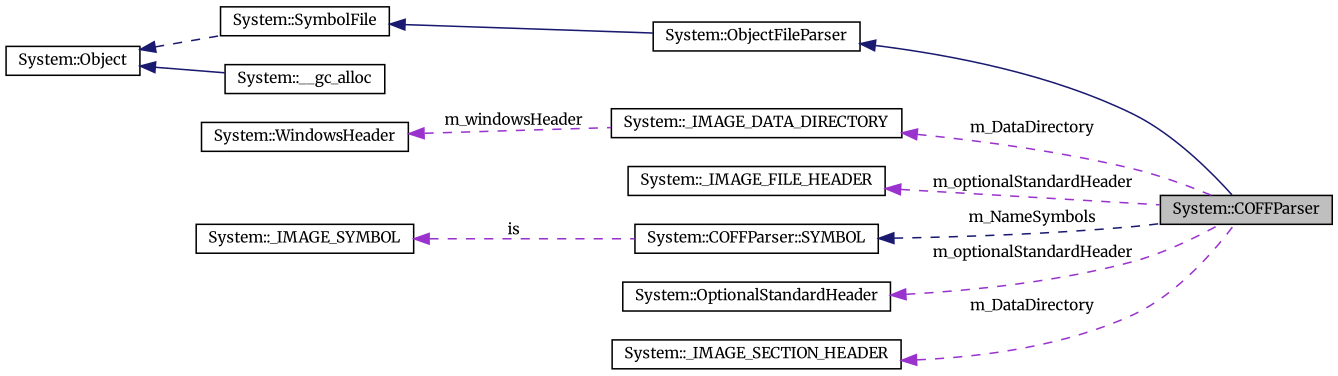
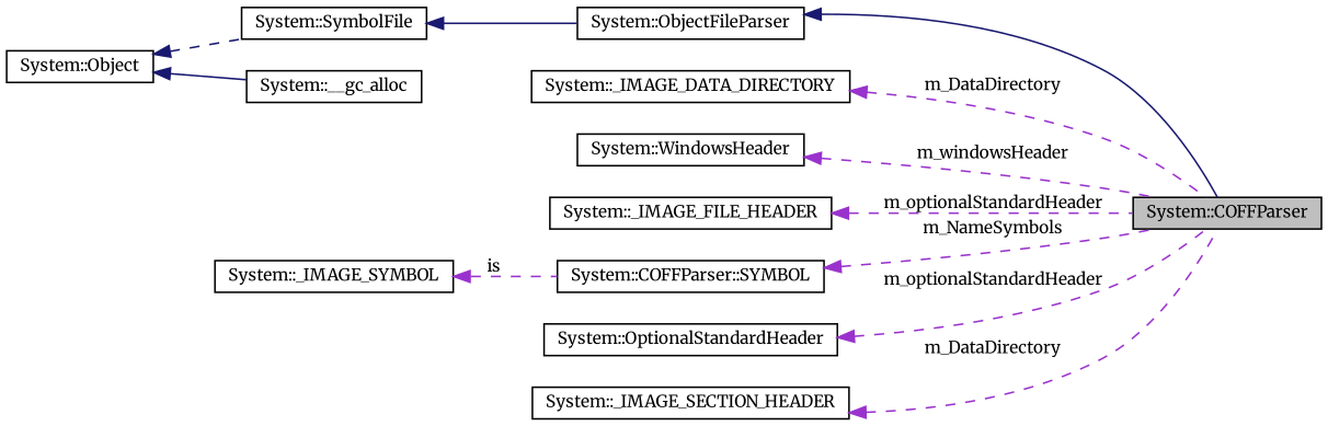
  digraph {
    fontname=Merriweather
    rankdir=LR
    node [color=black fillcolor=white fontname=Merriweather fontsize=10 shape=record style=filled]
    edge [color=darkorchid3 dir=back fontname=Merriweather fontsize=10 labelfontname=Helvetica labelfontsize=10 style=dashed]
    n1 [fillcolor=grey75 fontcolor=black height=0.2 label="System::COFFParser" width=0.4]
    n2 [height=0.2 label="System::ObjectFileParser" width=0.4]
    n3 [height=0.2 label="System::SymbolFile" width=0.4]
    n4 [height=0.2 label="System::Object" width=0.4]
    n5 [height=0.2 label="System::__gc_alloc" width=0.4]
    n6 [height=0.2 label="System::_IMAGE_DATA_DIRECTORY" width=0.4]
    n7 [height=0.2 label="System::WindowsHeader" width=0.4]
    n8 [height=0.2 label="System::_IMAGE_FILE_HEADER" width=0.4]
    n9 [height=0.2 label="System::COFFParser::SYMBOL" width=0.4]
    n10 [height=0.2 label="System::_IMAGE_SYMBOL" width=0.4]
    n11 [height=0.2 label="System::OptionalStandardHeader" width=0.4]
    n12 [height=0.2 label="System::_IMAGE_SECTION_HEADER" width=0.4]
    n2 -> n1 [color=midnightblue style=solid]
    n3 -> n2 [color=midnightblue style=solid]
    n4 -> n3 [color=midnightblue]
    n4 -> n5 [color=midnightblue style=solid]
    n6 -> n1 [label=" m_DataDirectory"]
-   n7 -> n6 [label=" m_windowsHeader"]
+   n7 -> n1 [label=" m_windowsHeader"]
    n8 -> n1 [label=" m_optionalStandardHeader"]
-   n9 -> n1 [color=midnightblue label=" m_NameSymbols"]
+   n9 -> n1 [label=" m_NameSymbols"]
    n10 -> n9 [label=" is"]
    n11 -> n1 [label=" m_optionalStandardHeader"]
    n12 -> n1 [label=" m_DataDirectory"]
  }
